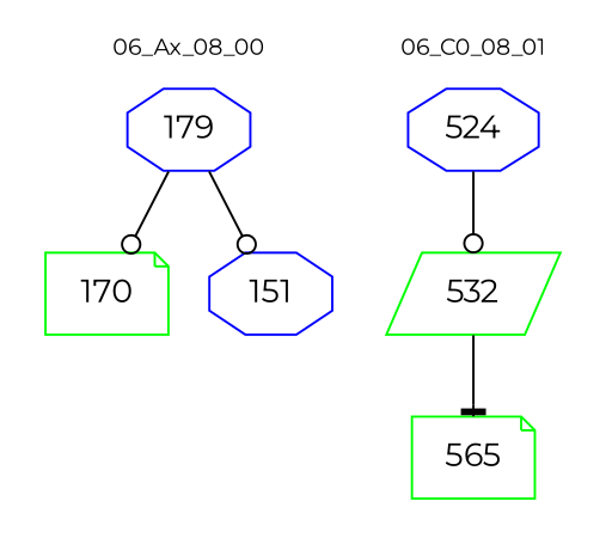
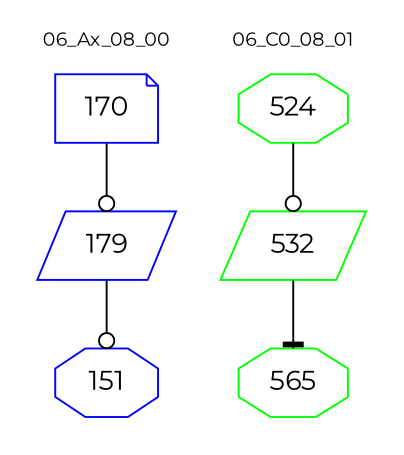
  digraph {
    fontname=Montserrat
    node [color=green fontname=Montserrat shape=note]
    edge [arrowhead=odot color=black fontname=Montserrat]
-   n1 [label=170]
-   n2 [color=blue label=179 shape=octagon]
+   n1 [color=blue label=170]
+   n2 [color=blue label=179 shape=parallelogram]
    n3 [color=blue label=151 shape=octagon]
-   n4 [color=blue label=524 shape=octagon]
+   n4 [label=524 shape=octagon]
    n5 [label=532 shape=parallelogram]
-   n6 [label=565]
+   n6 [label=565 shape=octagon]
    subgraph cluster_1 {
      color=white
      fontsize=10
      label="06_Ax_08_00"
      n1
      n2
      n3
    }
    subgraph cluster_2 {
      color=white
      fontsize=10
      label="06_C0_08_01"
      n4
      n5
      n6
    }
-   n2 -> n1
+   n1 -> n2
    n2 -> n3
    n4 -> n5
    n5 -> n6 [arrowhead=tee]
  }
